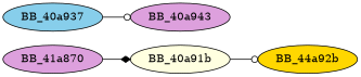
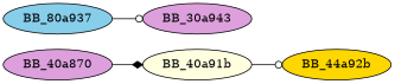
  digraph {
    rankdir=LR
    node [fillcolor=plum style=filled]
    edge [arrowhead=odot]
    BB_40a91b [fillcolor=lightyellow]
-   BB_40a870 [label=BB_41a870]
+   BB_40a870
    n3 [fillcolor=gold label=BB_44a92b]
-   BB_40a937 [fillcolor=skyblue]
-   BB_40a943
+   BB_40a937 [fillcolor=skyblue label=BB_80a937]
+   BB_40a943 [label=BB_30a943]
    BB_40a91b -> n3
    BB_40a870 -> BB_40a91b [arrowhead=diamond]
    BB_40a937 -> BB_40a943
  }
